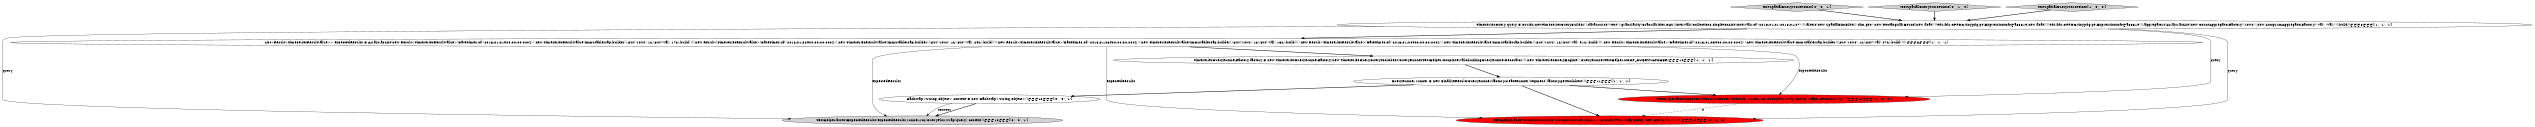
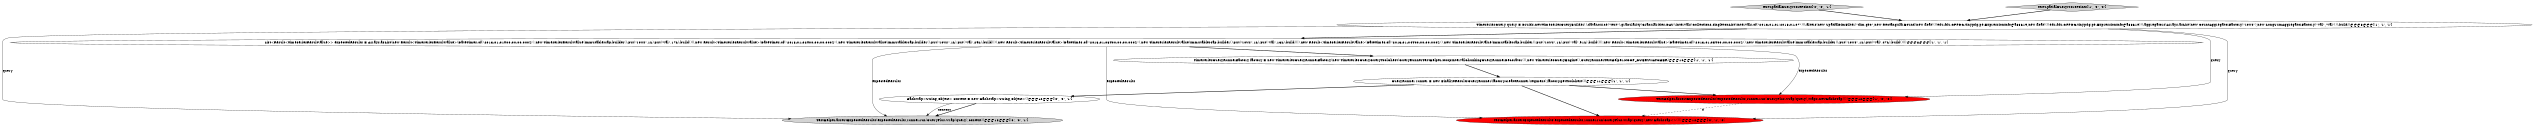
  digraph {
    node [fillcolor=white shape=ellipse style=filled]
    edge [style=bold]
    n1 [label="QueryRunner runner = new FinalizeResultsQueryRunner(factory.createRunner(segment),factory.getToolchest())@@@11@@@['1', '1', '1']"]
    n2 [label="HashMap<String,Object> context = new HashMap<String,Object>()@@@12@@@['0', '0', '1']"]
    n3 [fillcolor=red label="TestHelper.assertExpectedResults(expectedResults,runner.run(QueryPlus.wrap(query),new HashMap<>()))@@@12@@@['0', '1', '0']"]
    n4 [fillcolor=red label="TestHelper.assertExpectedResults(expectedResults,runner.run(QueryPlus.wrap(query),Maps.newHashMap()))@@@12@@@['1', '0', '0']"]
    n5 [label="TimeseriesQueryRunnerFactory factory = new TimeseriesQueryRunnerFactory(new TimeseriesQueryQueryToolChest(QueryRunnerTestHelper.NoopIntervalChunkingQueryRunnerDecorator()),new TimeseriesQueryEngine(),QueryRunnerTestHelper.NOOP_QUERYWATCHER)@@@10@@@['1', '1', '1']"]
    n6 [fillcolor=lightgray label="testSpatialQueryMorePoints['0', '0', '1']" shape=diamond]
    n7 [label="TimeseriesQuery query = Druids.newTimeseriesQueryBuilder().dataSource(\"test\").granularity(Granularities.DAY).intervals(Collections.singletonList(Intervals.of(\"2013-01-01/2013-01-07\"))).filters(new SpatialDimFilter(\"dim.geo\",new RectangularBound(new float((((edu.fdu.CPPDG.tinypdg.pe.ExpressionInfo@a88619,new float((((edu.fdu.CPPDG.tinypdg.pe.ExpressionInfo@a8861e))).aggregators(Arrays.asList(new CountAggregatorFactory(\"rows\"),new LongSumAggregatorFactory(\"val\",\"val\"))).build()@@@3@@@['1', '1', '1']"]
    n8 [fillcolor=lightgray label="TestHelper.assertExpectedResults(expectedResults,runner.run(QueryPlus.wrap(query),context))@@@13@@@['0', '0', '1']"]
-   n9 [fillcolor=lightgray label="testSpatialQueryMorePoints['0', '1', '0']" shape=diamond]
    n10 [label="List<Result<TimeseriesResultValue>> expectedResults = Arrays.asList(new Result<TimeseriesResultValue>(DateTimes.of(\"2013-01-01T00:00:00.000Z\"),new TimeseriesResultValue(ImmutableMap.builder().put(\"rows\",1L).put(\"val\",17L).build())),new Result<TimeseriesResultValue>(DateTimes.of(\"2013-01-02T00:00:00.000Z\"),new TimeseriesResultValue(ImmutableMap.builder().put(\"rows\",1L).put(\"val\",29L).build())),new Result<TimeseriesResultValue>(DateTimes.of(\"2013-01-03T00:00:00.000Z\"),new TimeseriesResultValue(ImmutableMap.builder().put(\"rows\",1L).put(\"val\",13L).build())),new Result<TimeseriesResultValue>(DateTimes.of(\"2013-01-04T00:00:00.000Z\"),new TimeseriesResultValue(ImmutableMap.builder().put(\"rows\",1L).put(\"val\",91L).build())),new Result<TimeseriesResultValue>(DateTimes.of(\"2013-01-05T00:00:00.000Z\"),new TimeseriesResultValue(ImmutableMap.builder().put(\"rows\",1L).put(\"val\",47L).build())))@@@8@@@['1', '1', '1']"]
    n11 [fillcolor=lightgray label="testSpatialQueryMorePoints['1', '0', '0']" shape=diamond]
    n1 -> n2
    n1 -> n3
    n1 -> n4
    n2 -> n8
    n2 -> n8 [label=context style=solid]
    n4 -> n3 [label=0 style=dashed]
    n5 -> n1
    n6 -> n7
    n7 -> n3 [label=query style=solid]
    n7 -> n4 [label=query style=solid]
    n7 -> n8 [label=query style=solid]
    n7 -> n10
-   n9 -> n7
    n10 -> n3 [label=expectedResults style=solid]
    n10 -> n4 [label=expectedResults style=solid]
    n10 -> n5
    n10 -> n8 [label=expectedResults style=solid]
    n11 -> n7
  }
